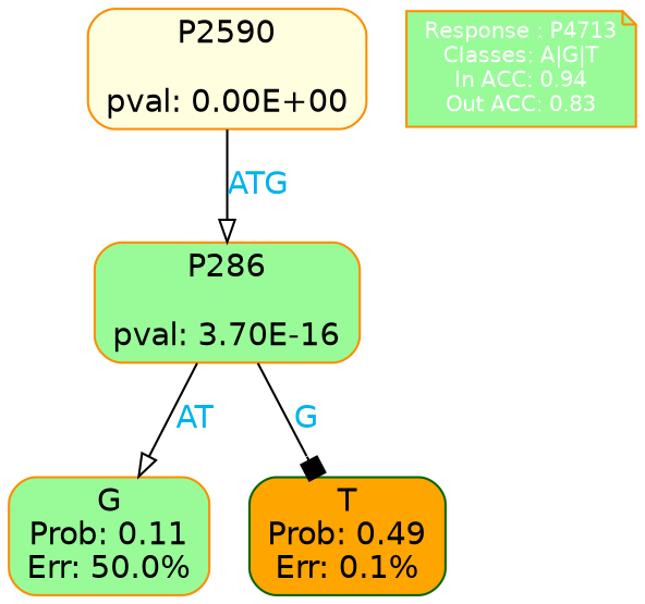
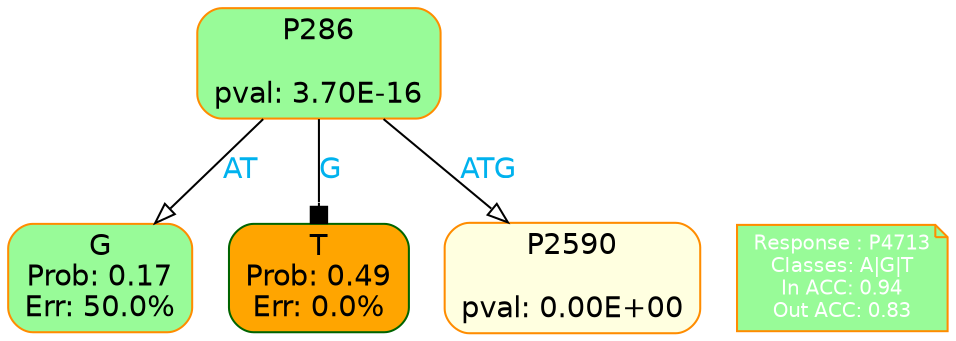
  digraph {
    ranksep=equally
    splines=polylines
    node [color=darkorange fillcolor=palegreen fontname=helvetica shape=box style="filled, rounded"]
    edge [arrowhead=onormal fontcolor=deepskyblue2 fontname=helvetica]
-   n1 [label="G\nProb: 0.11\nErr: 50.0%"]
-   n2 [color=darkgreen fillcolor=orange label="T\nProb: 0.49\nErr: 0.1%"]
+   n1 [label="G\nProb: 0.17\nErr: 50.0%"]
+   n2 [color=darkgreen fillcolor=orange label="T\nProb: 0.49\nErr: 0.0%"]
    n3 [align=left fontcolor=white fontsize=10 label="Response : P4713\nClasses: A|G|T\nIn ACC: 0.94\nOut ACC: 0.83\n" shape=note style=filled]
    n4 [fillcolor=lightyellow label="P2590\n\npval: 0.00E+00"]
    n5 [label="P286\n\npval: 3.70E-16"]
    subgraph sub_1 {
      rank=same
      n1
      n2
    }
    subgraph sub_2 {
      rank=same
      n3
      n4
    }
-   n4 -> n5 [label=ATG]
+   n5 -> n4 [label=ATG]
    n5 -> n1 [label=AT]
    n5 -> n2 [arrowhead=box label=G]
  }
